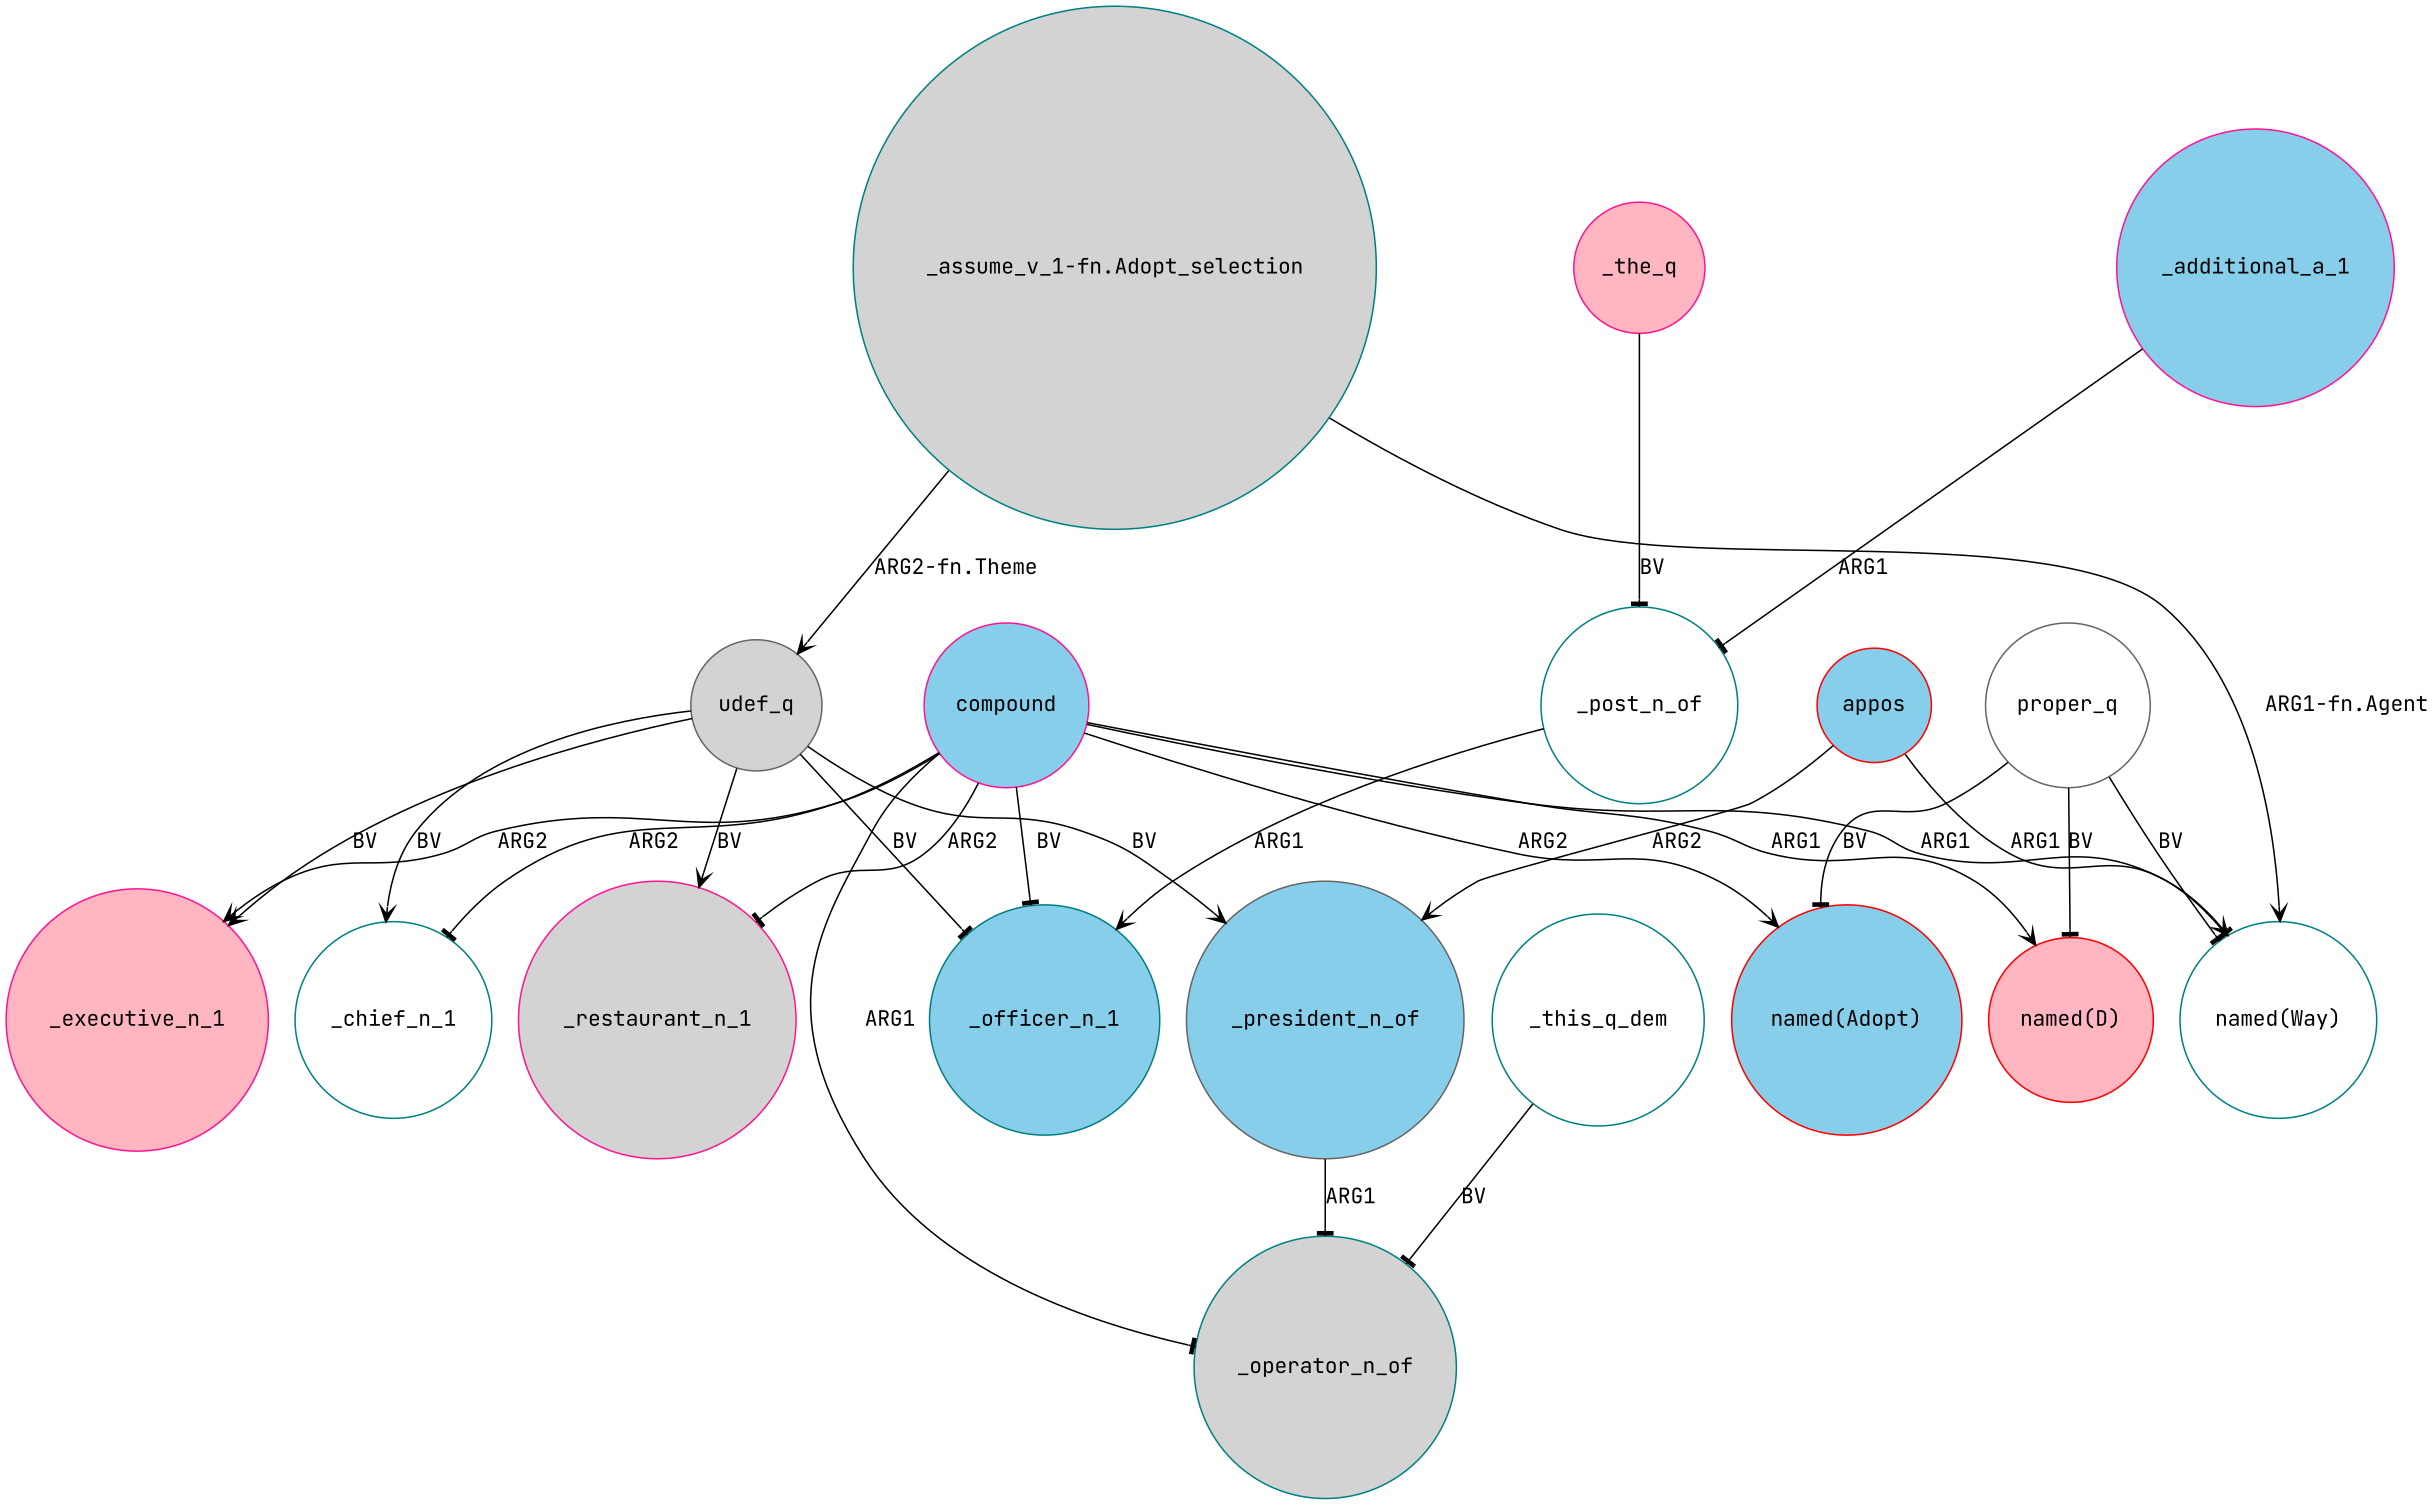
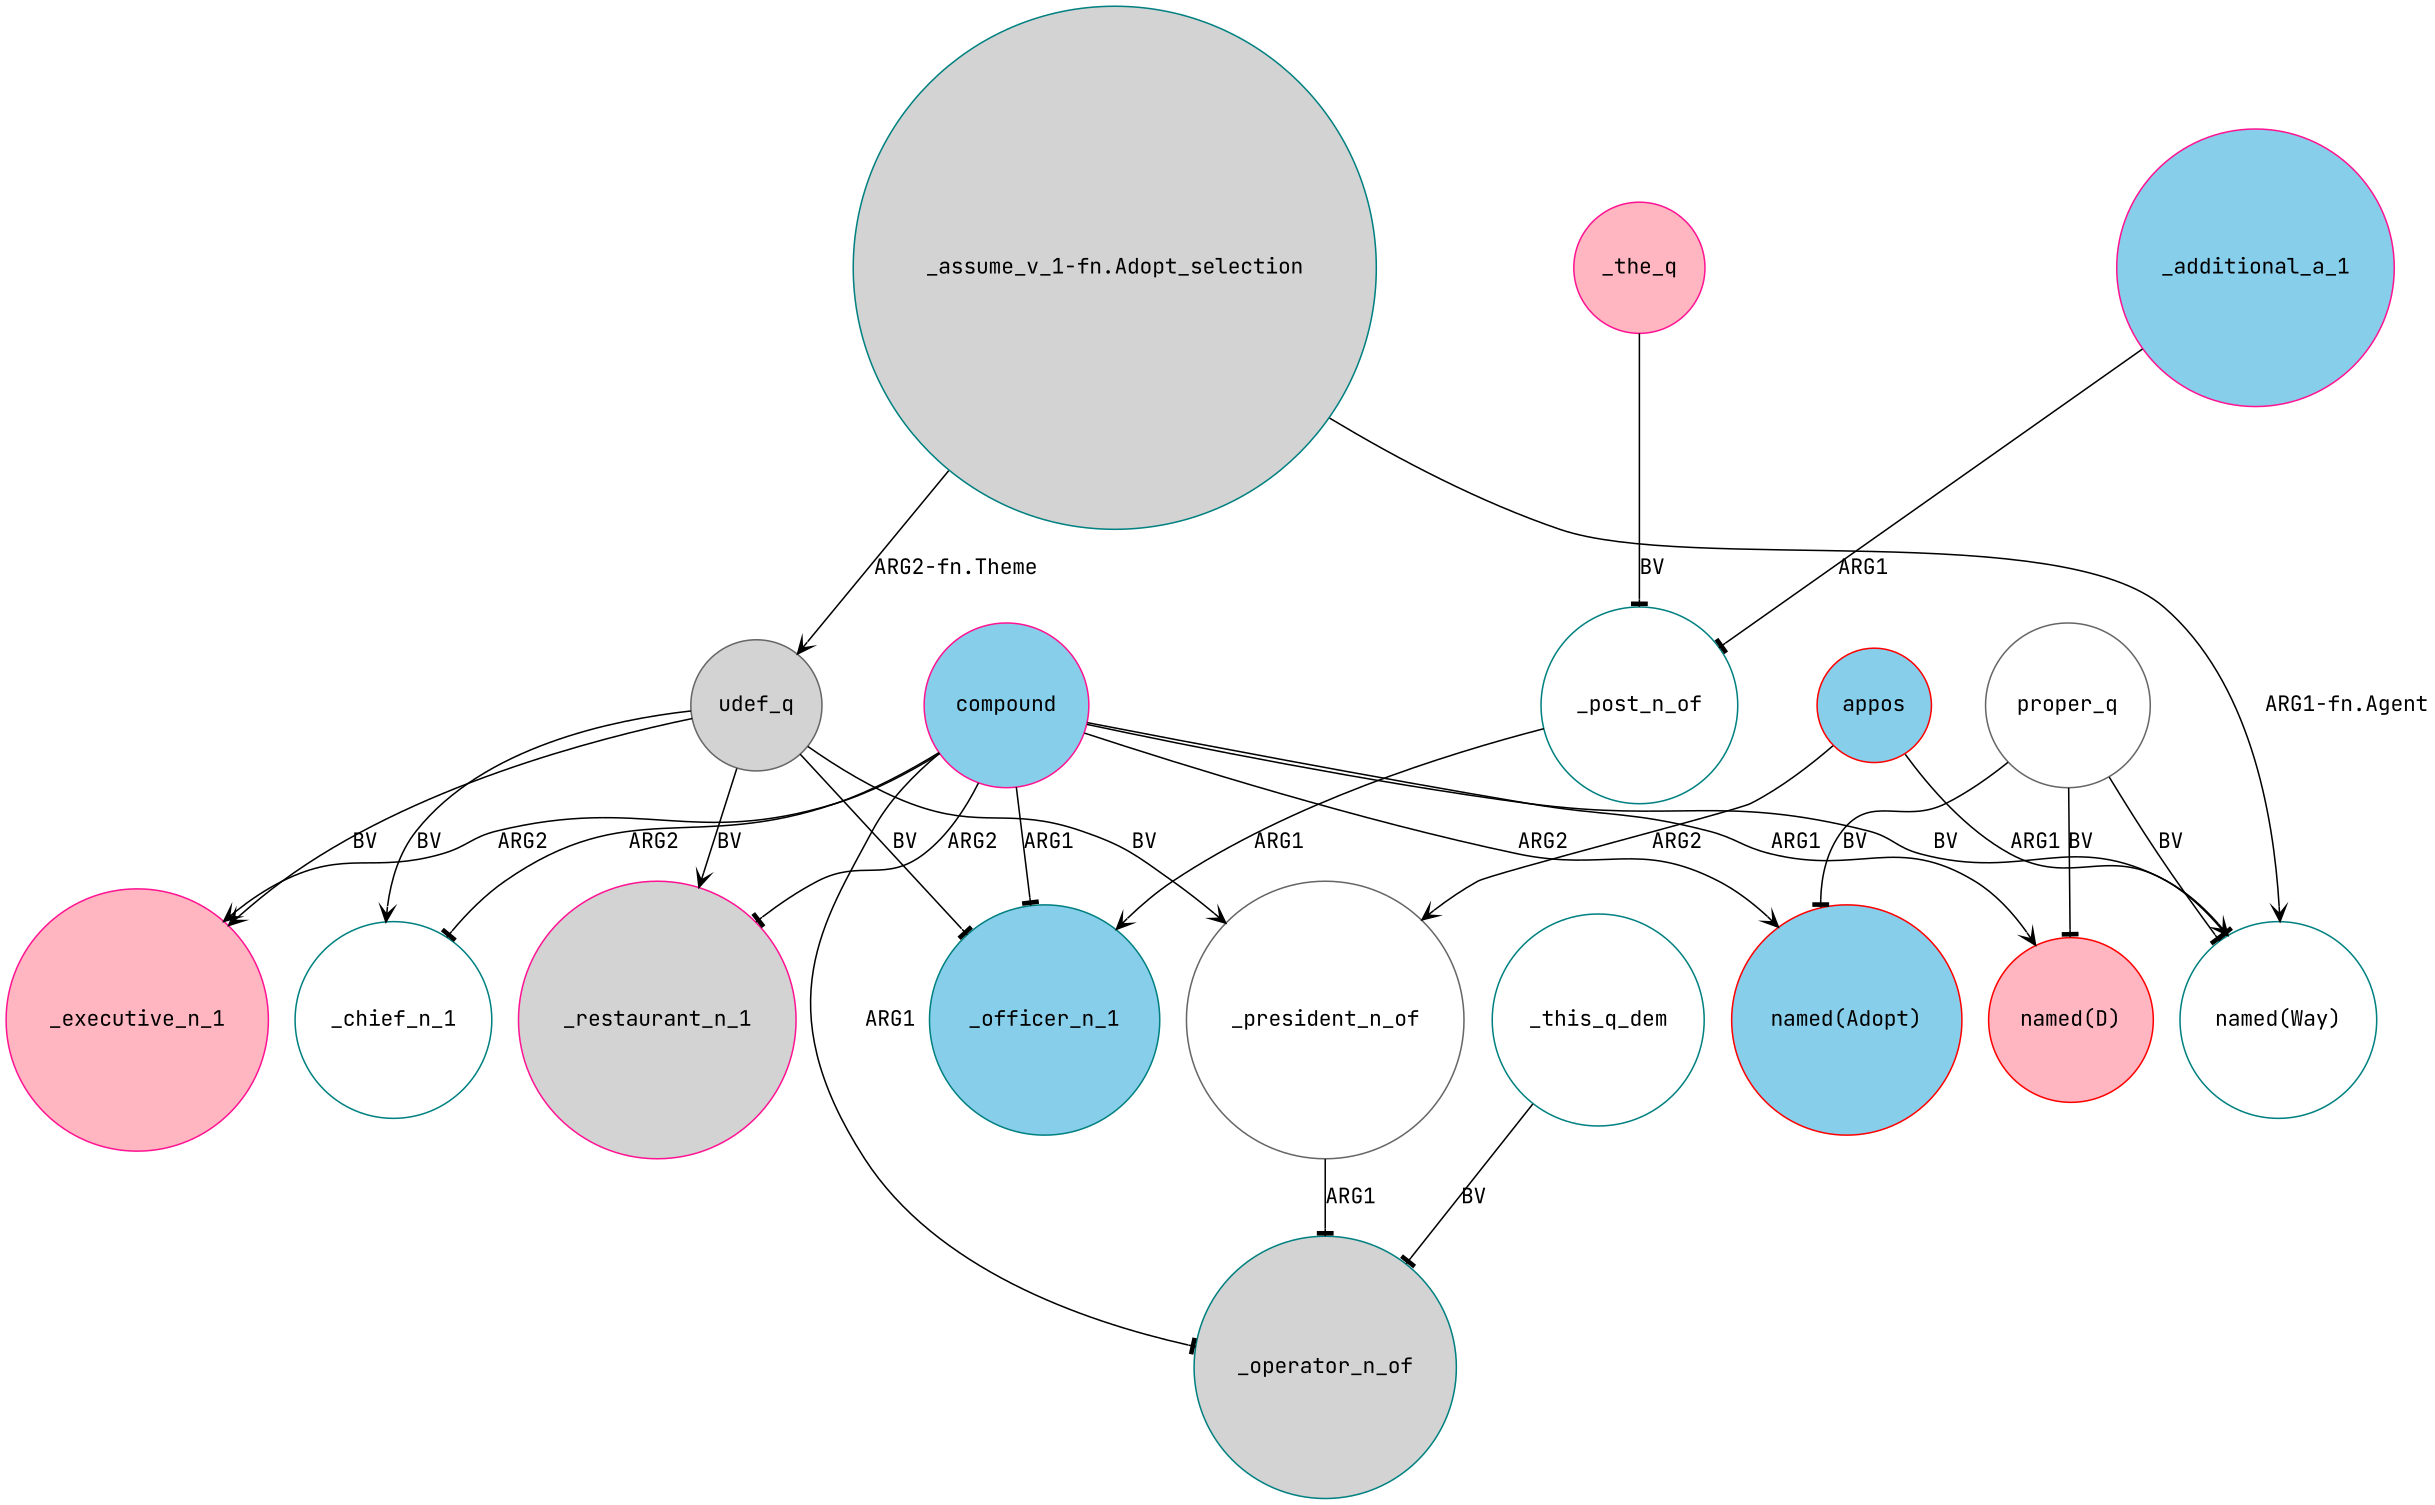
  digraph {
    fontname="JetBrains Mono"
    node [color=teal fillcolor=white fontname="JetBrains Mono" shape=circle style=filled]
    edge [arrowhead=tee fontname="JetBrains Mono"]
    compound [color=deeppink fillcolor=skyblue]
    _restaurant_n_1 [color=deeppink fillcolor=lightgrey]
    _executive_n_1 [color=deeppink fillcolor=lightpink]
    "named(Way)"
    _chief_n_1
    _officer_n_1 [fillcolor=skyblue]
    _operator_n_of [fillcolor=lightgrey]
    "named(D)" [color=red fillcolor=lightpink]
    n9 [color=red fillcolor=skyblue label="named(Adopt)"]
    udef_q [color=gray40 fillcolor=lightgrey]
-   _president_n_of [color=gray40 fillcolor=skyblue]
+   _president_n_of [color=gray40]
    proper_q [color=gray40]
    appos [color=red fillcolor=skyblue]
    _additional_a_1 [color=deeppink fillcolor=skyblue]
    _post_n_of
    "_assume_v_1-fn.Adopt_selection" [fillcolor=lightgrey]
    _this_q_dem
    _the_q [color=deeppink fillcolor=lightpink]
    compound -> _restaurant_n_1 [label=ARG2]
    compound -> _executive_n_1 [arrowhead=vee label=ARG2]
-   compound -> "named(Way)" [arrowhead=vee label=ARG1]
+   compound -> "named(Way)" [arrowhead=vee label=BV]
    compound -> _chief_n_1 [label=ARG2]
-   compound -> _officer_n_1 [label=BV]
+   compound -> _officer_n_1 [label=ARG1]
    compound -> _operator_n_of [label=ARG1]
    compound -> "named(D)" [arrowhead=vee label=ARG1]
    compound -> n9 [arrowhead=vee label=ARG2]
    udef_q -> _restaurant_n_1 [arrowhead=vee label=BV]
    udef_q -> _executive_n_1 [arrowhead=vee label=BV]
    udef_q -> _chief_n_1 [arrowhead=vee label=BV]
    udef_q -> _officer_n_1 [label=BV]
    udef_q -> _president_n_of [arrowhead=vee label=BV]
    _president_n_of -> _operator_n_of [label=ARG1]
    proper_q -> "named(Way)" [label=BV]
    proper_q -> "named(D)" [label=BV]
    proper_q -> n9 [label=BV]
    appos -> "named(Way)" [label=ARG1]
    appos -> _president_n_of [arrowhead=vee label=ARG2]
    _additional_a_1 -> _post_n_of [label=ARG1]
    _post_n_of -> _officer_n_1 [arrowhead=vee label=ARG1]
    "_assume_v_1-fn.Adopt_selection" -> "named(Way)" [arrowhead=vee label="ARG1-fn.Agent"]
    "_assume_v_1-fn.Adopt_selection" -> udef_q [arrowhead=vee label="ARG2-fn.Theme"]
    _this_q_dem -> _operator_n_of [label=BV]
    _the_q -> _post_n_of [label=BV]
  }
